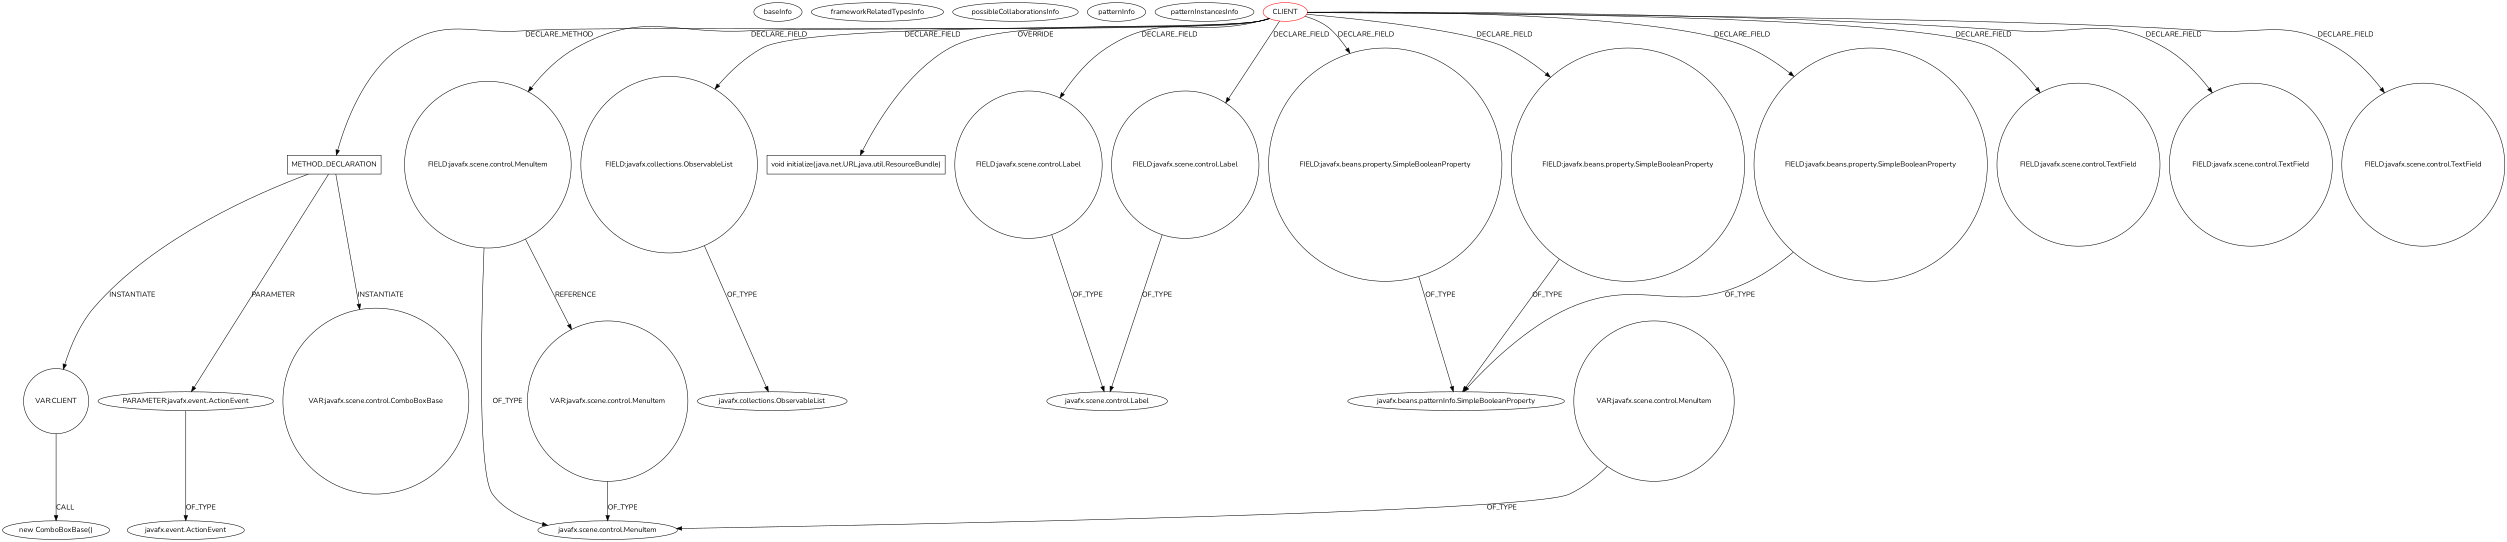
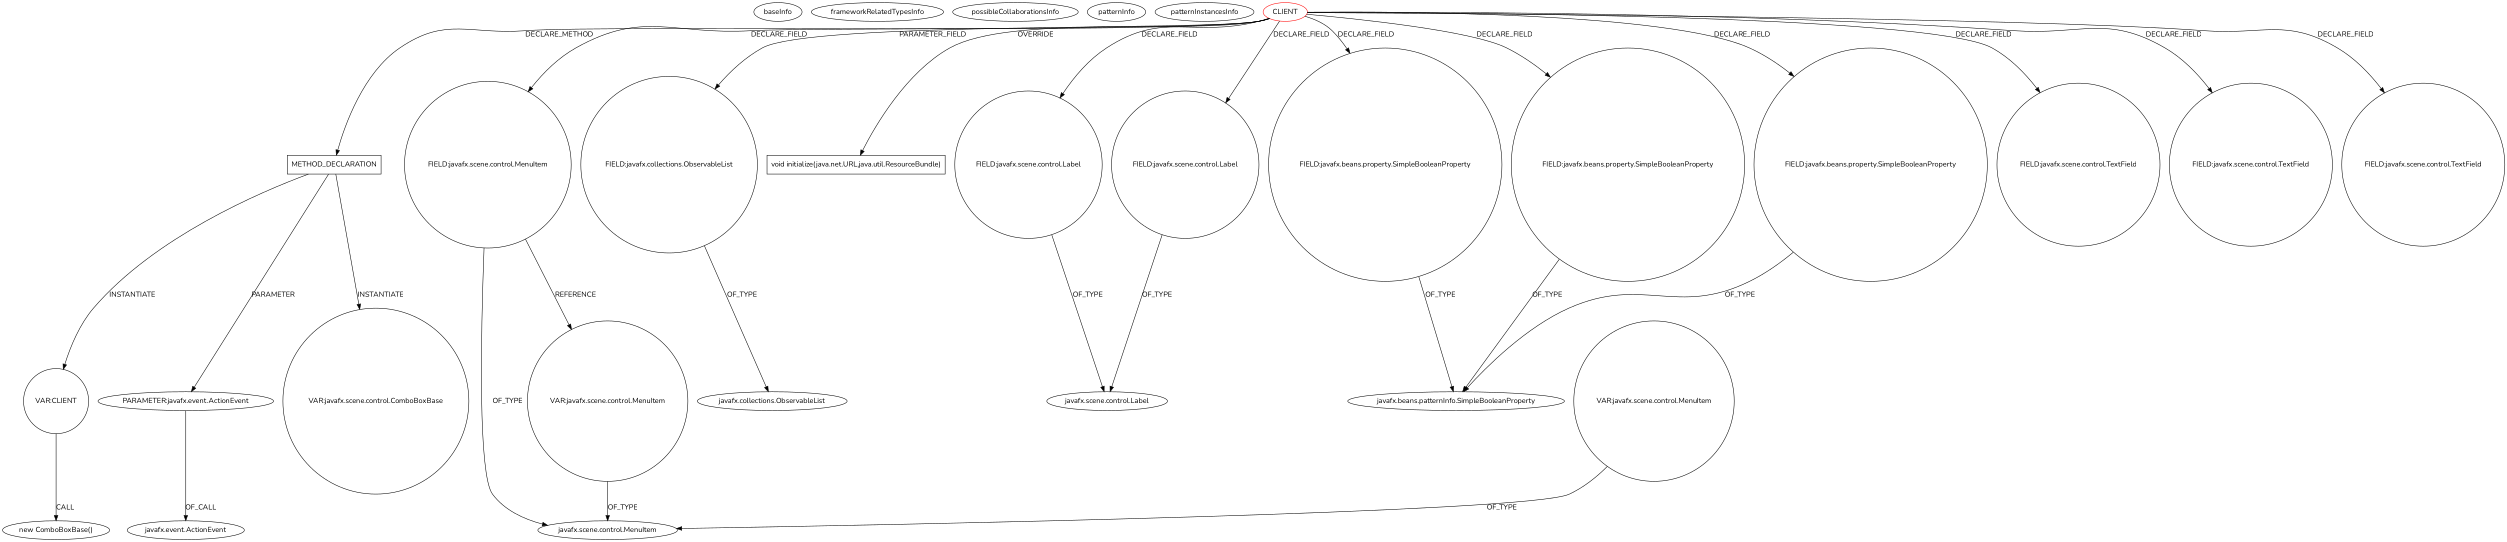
  digraph {
    fontname=Nunito
    node [fontname=Nunito isFrameworkType=false vertexType=FIELD_DECLARATION shape=circle]
    edge [fontname=Nunito]
    baseInfo [category=pattern graphId=4227 isAnonymous=false possibleRelation=false isFrameworkType="" vertexType="" shape=""]
    frameworkRelatedTypesInfo [isFrameworkType="" vertexType="" shape=""]
    possibleCollaborationsInfo [isFrameworkType="" vertexType="" shape=""]
    patternInfo [frequency=2.0 patternRootClient=0 isFrameworkType="" vertexType="" shape=""]
    patternInstancesInfo [0="hock323-eventManager~/hock323-eventManager/EventManager-master/src/eventManager/controller/pokerTournament/BlindsController.java~BlindsController~2976" 1="hock323-eventManager~/hock323-eventManager/EventManager-master/src/eventManager/controller/pokerTournament/TournamentController.java~TournamentController~3009" isFrameworkType="" vertexType="" shape=""]
    n6 [label="new ComboBoxBase()" vertexType=CONSTRUCTOR_CALL shape=""]
    n7 [label="VAR:CLIENT" vertexType=VARIABLE_EXPRESION]
    n8 [label=METHOD_DECLARATION shape=box vertexType=CLIENT_METHOD_DECLARATION]
    n9 [label="PARAMETER:javafx.event.ActionEvent" vertexType=PARAMETER_DECLARATION shape=""]
    n10 [label="VAR:javafx.scene.control.ComboBoxBase" vertexType=VARIABLE_EXPRESION]
    n11 [label="javafx.event.ActionEvent" vertexType=FRAMEWORK_CLASS_TYPE shape=""]
    n12 [color=red label=CLIENT vertexType=ROOT_CLIENT_CLASS_DECLARATION shape=""]
    n13 [label="FIELD:javafx.scene.control.MenuItem"]
    n14 [label="FIELD:javafx.collections.ObservableList"]
    n15 [label="void initialize(java.net.URL,java.util.ResourceBundle)" shape=box vertexType=OVERRIDING_METHOD_DECLARATION]
    n16 [label="FIELD:javafx.scene.control.Label"]
    n17 [label="FIELD:javafx.scene.control.Label"]
    n18 [label="FIELD:javafx.beans.property.SimpleBooleanProperty"]
    n19 [label="FIELD:javafx.beans.property.SimpleBooleanProperty"]
    n20 [label="FIELD:javafx.beans.property.SimpleBooleanProperty"]
    n21 [label="FIELD:javafx.scene.control.TextField"]
    n22 [label="FIELD:javafx.scene.control.TextField"]
    n23 [label="FIELD:javafx.scene.control.TextField"]
    n24 [label="javafx.scene.control.MenuItem" vertexType=FRAMEWORK_CLASS_TYPE shape=""]
    n25 [label="VAR:javafx.scene.control.MenuItem" vertexType=VARIABLE_EXPRESION]
    n26 [label="javafx.collections.ObservableList" vertexType=FRAMEWORK_INTERFACE_TYPE shape=""]
    n27 [label="javafx.scene.control.Label" vertexType=FRAMEWORK_CLASS_TYPE shape=""]
    n28 [label="javafx.beans.patternInfo.SimpleBooleanProperty" vertexType=FRAMEWORK_CLASS_TYPE shape=""]
    n29 [label="VAR:javafx.scene.control.MenuItem" vertexType=VARIABLE_EXPRESION]
    n7 -> n6 [label=CALL]
    n8 -> n7 [label=INSTANTIATE]
    n8 -> n9 [label=PARAMETER]
    n8 -> n10 [label=INSTANTIATE]
-   n9 -> n11 [label=OF_TYPE]
+   n9 -> n11 [label=OF_CALL]
    n12 -> n8 [label=DECLARE_METHOD]
    n12 -> n13 [label=DECLARE_FIELD]
-   n12 -> n14 [label=DECLARE_FIELD]
+   n12 -> n14 [label=PARAMETER_FIELD]
    n12 -> n15 [label=OVERRIDE]
    n12 -> n16 [label=DECLARE_FIELD]
    n12 -> n17 [label=DECLARE_FIELD]
    n12 -> n18 [label=DECLARE_FIELD]
    n12 -> n19 [label=DECLARE_FIELD]
    n12 -> n20 [label=DECLARE_FIELD]
    n12 -> n21 [label=DECLARE_FIELD]
    n12 -> n22 [label=DECLARE_FIELD]
    n12 -> n23 [label=DECLARE_FIELD]
    n13 -> n24 [label=OF_TYPE]
    n13 -> n25 [label=REFERENCE]
    n14 -> n26 [label=OF_TYPE]
    n16 -> n27 [label=OF_TYPE]
    n17 -> n27 [label=OF_TYPE]
    n18 -> n28 [label=OF_TYPE]
    n19 -> n28 [label=OF_TYPE]
    n20 -> n28 [label=OF_TYPE]
    n25 -> n24 [label=OF_TYPE]
    n29 -> n24 [label=OF_TYPE]
  }
